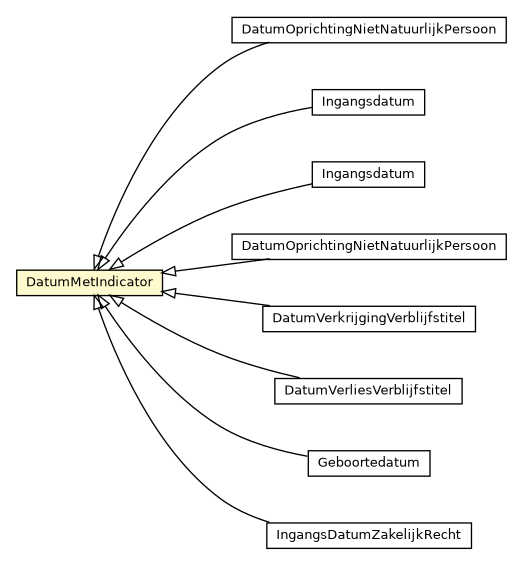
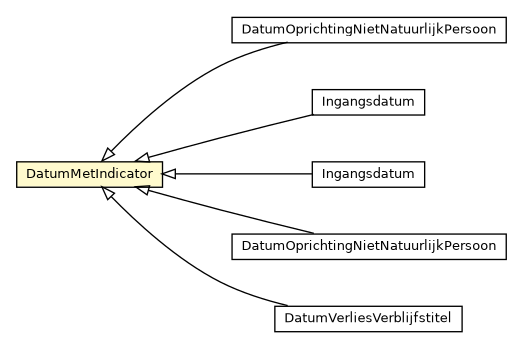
  digraph {
    nodesep=0.25
    rankdir=LR
    ranksep=0.5
    node [fontcolor=black fontname=Helvetica fontsize=10.0 shape=plaintext]
    edge [arrowtail=empty dir=back fontname=Helvetica fontsize=10 headport=p labelfontname=Helvetica labelfontsize=10 tailport=p]
    n1 [label=<<table title="nl.egem.stuf.sector.bg._0204.NNPKerngegevens.DatumOprichtingNietNatuurlijkPersoon" border="0" cellborder="1" cellspacing="0" cellpadding="2" port="p" href="../sector/bg/_0204/NNPKerngegevens.DatumOprichtingNietNatuurlijkPersoon.html"> 		<tr><td><table border="0" cellspacing="0" cellpadding="1"> <tr><td align="center" balign="center"> DatumOprichtingNietNatuurlijkPersoon </td></tr> 		</table></td></tr> 		</table>>]
    n2 [label=<<table title="nl.egem.stuf.sector.bg._0204.PRBKerngegevens.Ingangsdatum" border="0" cellborder="1" cellspacing="0" cellpadding="2" port="p" href="../sector/bg/_0204/PRBKerngegevens.Ingangsdatum.html"> 		<tr><td><table border="0" cellspacing="0" cellpadding="1"> <tr><td align="center" balign="center"> Ingangsdatum </td></tr> 		</table></td></tr> 		</table>>]
    n3 [label=<<table title="nl.egem.stuf.sector.bg._0204.PRBFund.Ingangsdatum" border="0" cellborder="1" cellspacing="0" cellpadding="2" port="p" href="../sector/bg/_0204/PRBFund.Ingangsdatum.html"> 		<tr><td><table border="0" cellspacing="0" cellpadding="1"> <tr><td align="center" balign="center"> Ingangsdatum </td></tr> 		</table></td></tr> 		</table>>]
    n4 [label=<<table title="nl.egem.stuf.sector.bg._0204.NNPFund.DatumOprichtingNietNatuurlijkPersoon" border="0" cellborder="1" cellspacing="0" cellpadding="2" port="p" href="../sector/bg/_0204/NNPFund.DatumOprichtingNietNatuurlijkPersoon.html"> 		<tr><td><table border="0" cellspacing="0" cellpadding="1"> <tr><td align="center" balign="center"> DatumOprichtingNietNatuurlijkPersoon </td></tr> 		</table></td></tr> 		</table>>]
-   n5 [label=<<table title="nl.egem.stuf.sector.bg._0204.PRSFund.DatumVerkrijgingVerblijfstitel" border="0" cellborder="1" cellspacing="0" cellpadding="2" port="p" href="../sector/bg/_0204/PRSFund.DatumVerkrijgingVerblijfstitel.html"> 		<tr><td><table border="0" cellspacing="0" cellpadding="1"> <tr><td align="center" balign="center"> DatumVerkrijgingVerblijfstitel </td></tr> 		</table></td></tr> 		</table>>]
    n6 [label=<<table title="nl.egem.stuf.sector.bg._0204.PRSFund.DatumVerliesVerblijfstitel" border="0" cellborder="1" cellspacing="0" cellpadding="2" port="p" href="../sector/bg/_0204/PRSFund.DatumVerliesVerblijfstitel.html"> 		<tr><td><table border="0" cellspacing="0" cellpadding="1"> <tr><td align="center" balign="center"> DatumVerliesVerblijfstitel </td></tr> 		</table></td></tr> 		</table>>]
-   n7 [label=<<table title="nl.egem.stuf.sector.bg._0204.PRSKerngegevens.Geboortedatum" border="0" cellborder="1" cellspacing="0" cellpadding="2" port="p" href="../sector/bg/_0204/PRSKerngegevens.Geboortedatum.html"> 		<tr><td><table border="0" cellspacing="0" cellpadding="1"> <tr><td align="center" balign="center"> Geboortedatum </td></tr> 		</table></td></tr> 		</table>>]
-   n8 [label=<<table title="nl.egem.stuf.sector.bg._0204.KDOZKRRel.IngangsDatumZakelijkRecht" border="0" cellborder="1" cellspacing="0" cellpadding="2" port="p" href="../sector/bg/_0204/KDOZKRRel.IngangsDatumZakelijkRecht.html"> 		<tr><td><table border="0" cellspacing="0" cellpadding="1"> <tr><td align="center" balign="center"> IngangsDatumZakelijkRecht </td></tr> 		</table></td></tr> 		</table>>]
    n9 [label=<<table title="nl.egem.stuf.stuf0204.DatumMetIndicator" border="0" cellborder="1" cellspacing="0" cellpadding="2" port="p" bgcolor="lemonChiffon" href="./DatumMetIndicator.html"> 		<tr><td><table border="0" cellspacing="0" cellpadding="1"> <tr><td align="center" balign="center"> DatumMetIndicator </td></tr> 		</table></td></tr> 		</table>>]
    n9 -> n1
    n9 -> n2
    n9 -> n3
    n9 -> n4
-   n9 -> n5
    n9 -> n6
-   n9 -> n7
-   n9 -> n8
  }
